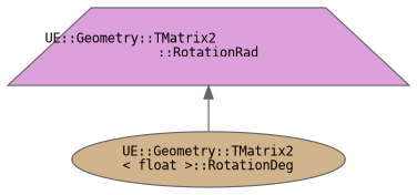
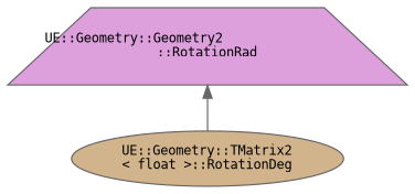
  digraph {
    rankdir=TB
    fontname="DejaVu Sans Mono"
    node [fontname="DejaVu Sans Mono" fontsize=10 style=filled]
-   n1 [color=gray40 fillcolor=plum fontcolor=black height=0.2 label="UE::Geometry::TMatrix2\l::RotationRad" shape=trapezium width=0.4]
+   n1 [color=gray40 fillcolor=plum fontcolor=black height=0.2 label="UE::Geometry::Geometry2\l::RotationRad" shape=trapezium width=0.4]
    n2 [color=grey40 fillcolor=tan height=0.2 label="UE::Geometry::TMatrix2\l\< float \>::RotationDeg" shape=ellipse width=0.4]
    n1 -> n2 [color=gray40 dir=back fontname="DejaVu Sans Mono" fontsize=10 labelfontname=Helvetica labelfontsize=10 style=solid]
  }
